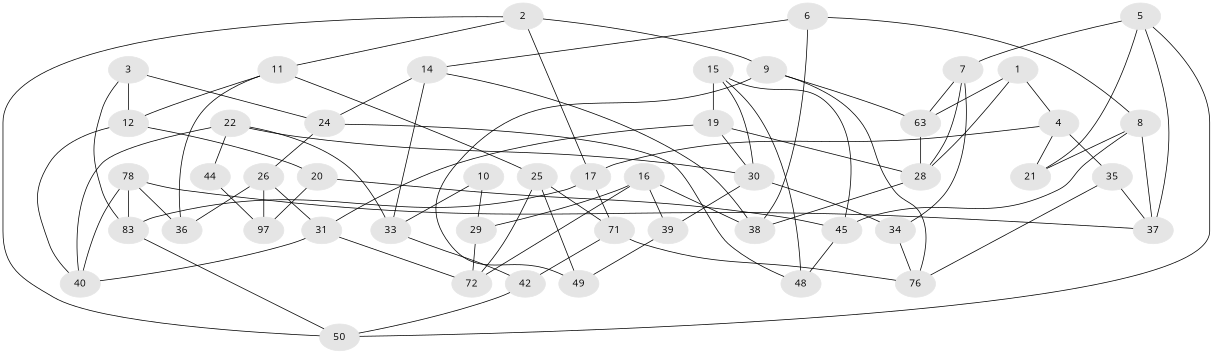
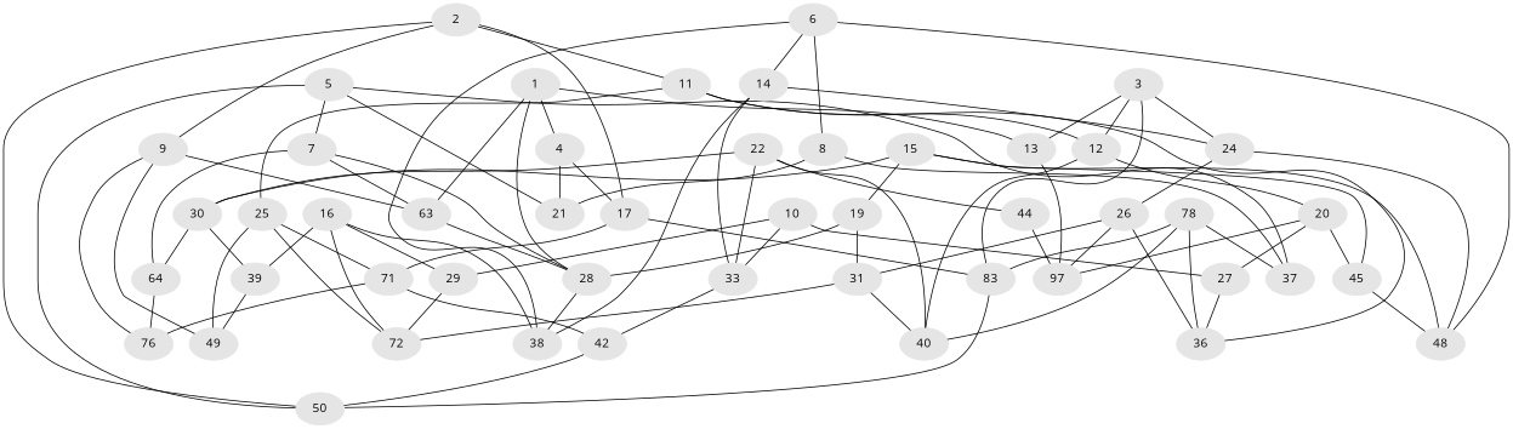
  graph {
    fontname="Open Sans"
    node [color=gray90 fontname="Open Sans" style=filled]
    edge [fontname="Open Sans"]
    1
    4
+   13
    n4 [label=63]
    28
    17
    21
-   35
    n9 [label=97]
    38
    2
    9
    11
    50
    n15 [label=76]
    49
    12
    25
    36
    n20 [label=83]
    n21 [label=71]
    3
    24
    20
    40
    48
    26
    37
    5
    7
-   34
+   34 [label=64]
    6
    8
    14
    45
    33
    10
+   27
    29
    n40 [label=72]
    42
    39
    15
    19
    30
    31
    16
    n48 [label=78]
    22
    44
    1 -- 4
+   1 -- 13
    1 -- n4
    1 -- 28
    4 -- 17
    4 -- 21
-   4 -- 35
+   13 -- n9
    n4 -- 28
    28 -- 38
    17 -- n20
    17 -- n21
-   35 -- n15
-   35 -- 37
    2 -- 17
    2 -- 9
    2 -- 11
    2 -- 50
    9 -- n4
    9 -- n15
    9 -- 49
    11 -- 12
    11 -- 25
    11 -- 36
    12 -- 20
    12 -- 40
    25 -- 49
    25 -- n21
    25 -- n40
    n20 -- 50
    n21 -- n15
    n21 -- 42
+   3 -- 13
    3 -- 12
    3 -- n20
    3 -- 24
    24 -- 48
    24 -- 26
    20 -- n9
    20 -- 45
+   20 -- 27
    26 -- n9
    26 -- 36
    26 -- 31
    5 -- 21
    5 -- 50
    5 -- 37
    5 -- 7
    7 -- n4
    7 -- 28
    7 -- 34
    34 -- n15
    6 -- 38
+   6 -- 48
    6 -- 8
    6 -- 14
    8 -- 21
    8 -- 37
-   8 -- 45
    14 -- 38
    14 -- 24
    14 -- 33
    45 -- 48
    33 -- 42
    10 -- 33
+   10 -- 27
    10 -- 29
+   27 -- 36
    29 -- n40
    42 -- 50
    39 -- 49
    15 -- 48
    15 -- 45
    15 -- 19
    15 -- 30
    19 -- 28
-   19 -- 30
    19 -- 31
    30 -- 34
    30 -- 39
    31 -- 40
    31 -- n40
    16 -- 38
    16 -- 29
    16 -- n40
    16 -- 39
    n48 -- 36
    n48 -- n20
    n48 -- 40
    n48 -- 37
    22 -- 40
    22 -- 33
    22 -- 30
    22 -- 44
    44 -- n9
  }
